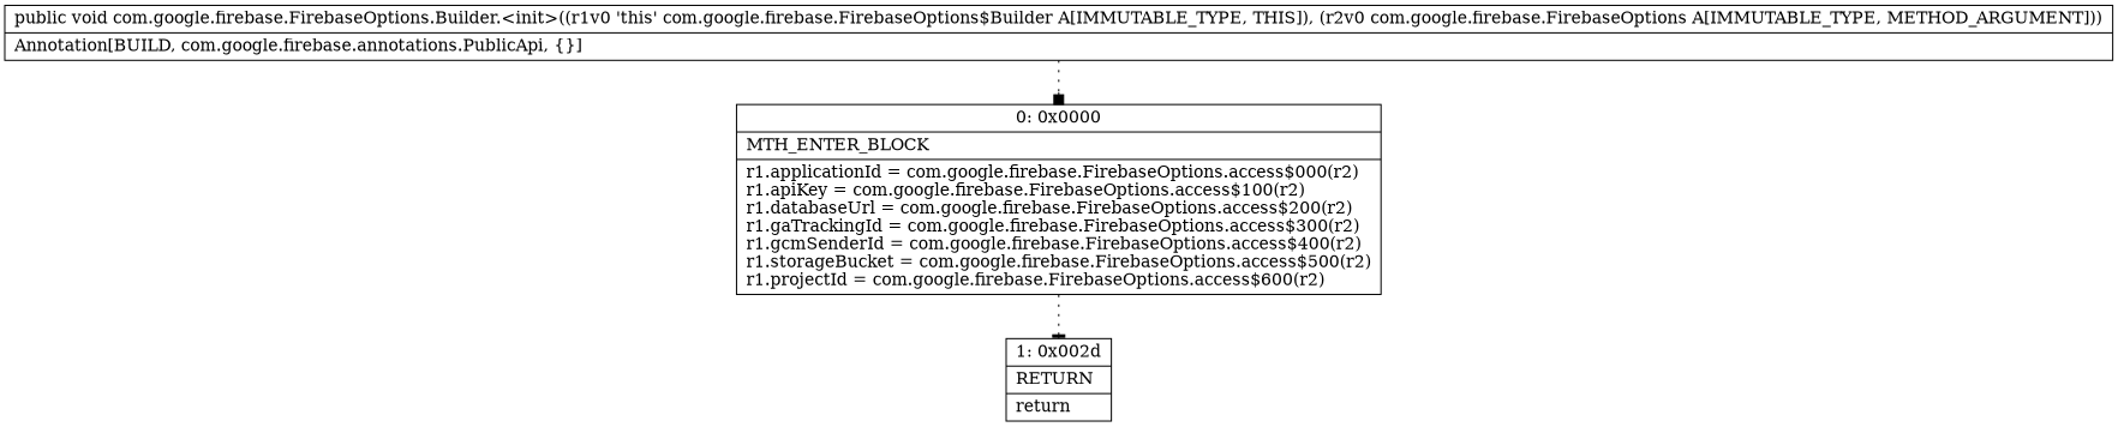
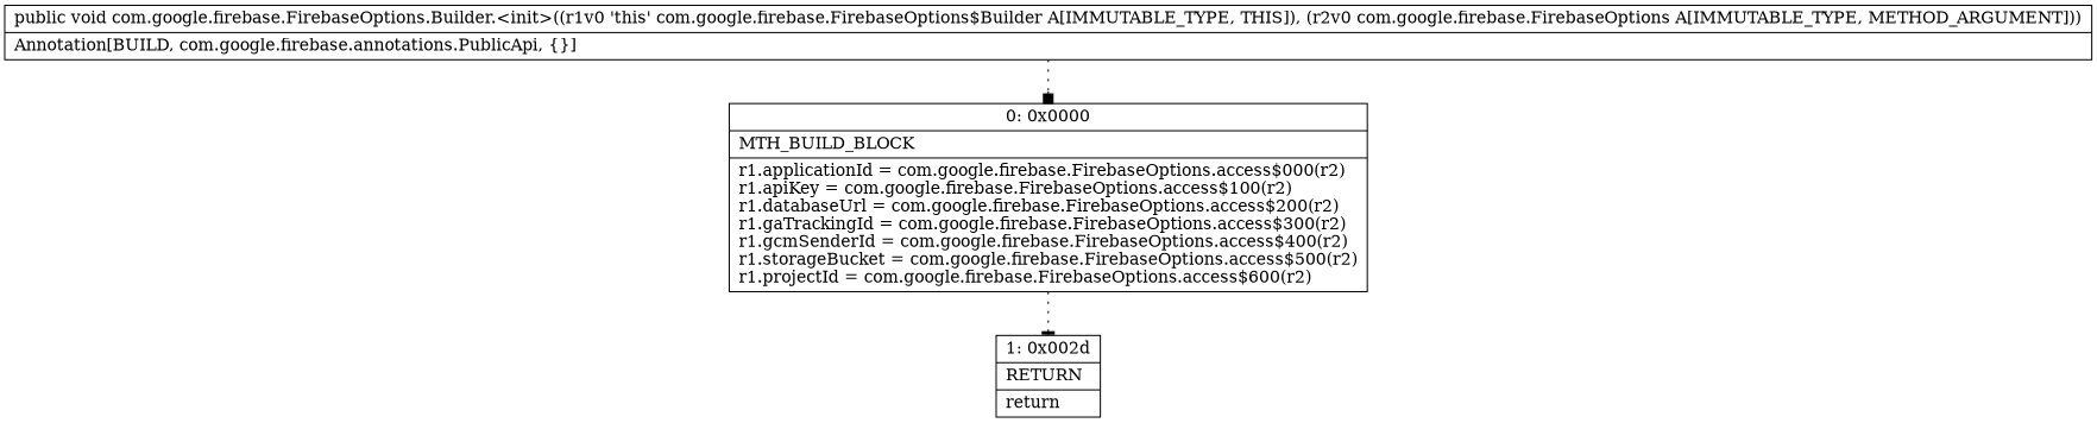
  digraph {
    node [shape=record]
    edge [style=dotted]
-   n1 [label="{0\:\ 0x0000|MTH_ENTER_BLOCK\l|r1.applicationId = com.google.firebase.FirebaseOptions.access$000(r2)\lr1.apiKey = com.google.firebase.FirebaseOptions.access$100(r2)\lr1.databaseUrl = com.google.firebase.FirebaseOptions.access$200(r2)\lr1.gaTrackingId = com.google.firebase.FirebaseOptions.access$300(r2)\lr1.gcmSenderId = com.google.firebase.FirebaseOptions.access$400(r2)\lr1.storageBucket = com.google.firebase.FirebaseOptions.access$500(r2)\lr1.projectId = com.google.firebase.FirebaseOptions.access$600(r2)\l}"]
+   n1 [label="{0\:\ 0x0000|MTH_BUILD_BLOCK\l|r1.applicationId = com.google.firebase.FirebaseOptions.access$000(r2)\lr1.apiKey = com.google.firebase.FirebaseOptions.access$100(r2)\lr1.databaseUrl = com.google.firebase.FirebaseOptions.access$200(r2)\lr1.gaTrackingId = com.google.firebase.FirebaseOptions.access$300(r2)\lr1.gcmSenderId = com.google.firebase.FirebaseOptions.access$400(r2)\lr1.storageBucket = com.google.firebase.FirebaseOptions.access$500(r2)\lr1.projectId = com.google.firebase.FirebaseOptions.access$600(r2)\l}"]
    n2 [label="{1\:\ 0x002d|RETURN\l|return\l}"]
    n3 [label="{public void com.google.firebase.FirebaseOptions.Builder.\<init\>((r1v0 'this' com.google.firebase.FirebaseOptions$Builder A[IMMUTABLE_TYPE, THIS]), (r2v0 com.google.firebase.FirebaseOptions A[IMMUTABLE_TYPE, METHOD_ARGUMENT]))  | Annotation[BUILD, com.google.firebase.annotations.PublicApi, \{\}]\l}"]
    n1 -> n2 [arrowhead=tee]
    n3 -> n1 [arrowhead=box]
  }
